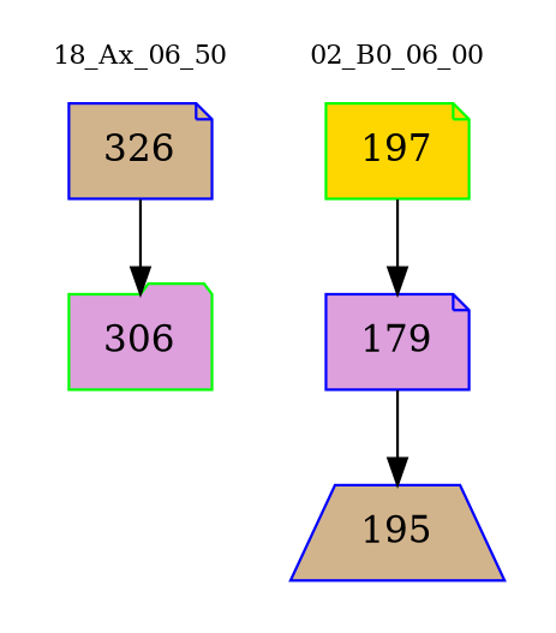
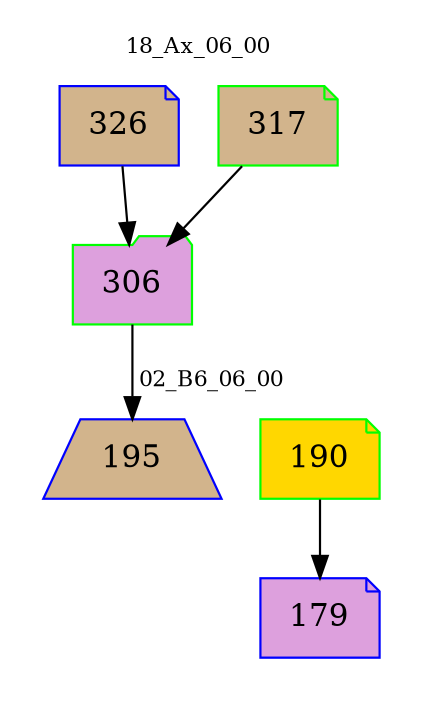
  digraph {
    node [color=green fillcolor=tan shape=note style=filled]
    edge [color=black]
+   n1 [label=317]
    n2 [fillcolor=plum label=306 shape=folder]
    n3 [color=blue label=326]
-   n4 [fillcolor=gold label=197]
+   n4 [fillcolor=gold label=190]
    n5 [color=blue fillcolor=plum label=179]
    n6 [color=blue label=195 shape=trapezium]
    subgraph cluster_1 {
      color=white
      fontsize=10
-     label="18_Ax_06_50"
+     label="18_Ax_06_00"
+     n1
      n2
      n3
    }
    subgraph cluster_2 {
      color=white
      fontsize=10
-     label="02_B0_06_00"
+     label="02_B6_06_00"
      n4
      n5
      n6
    }
+   n1 -> n2
    n3 -> n2
    n4 -> n5
-   n5 -> n6
+   n2 -> n6
  }
